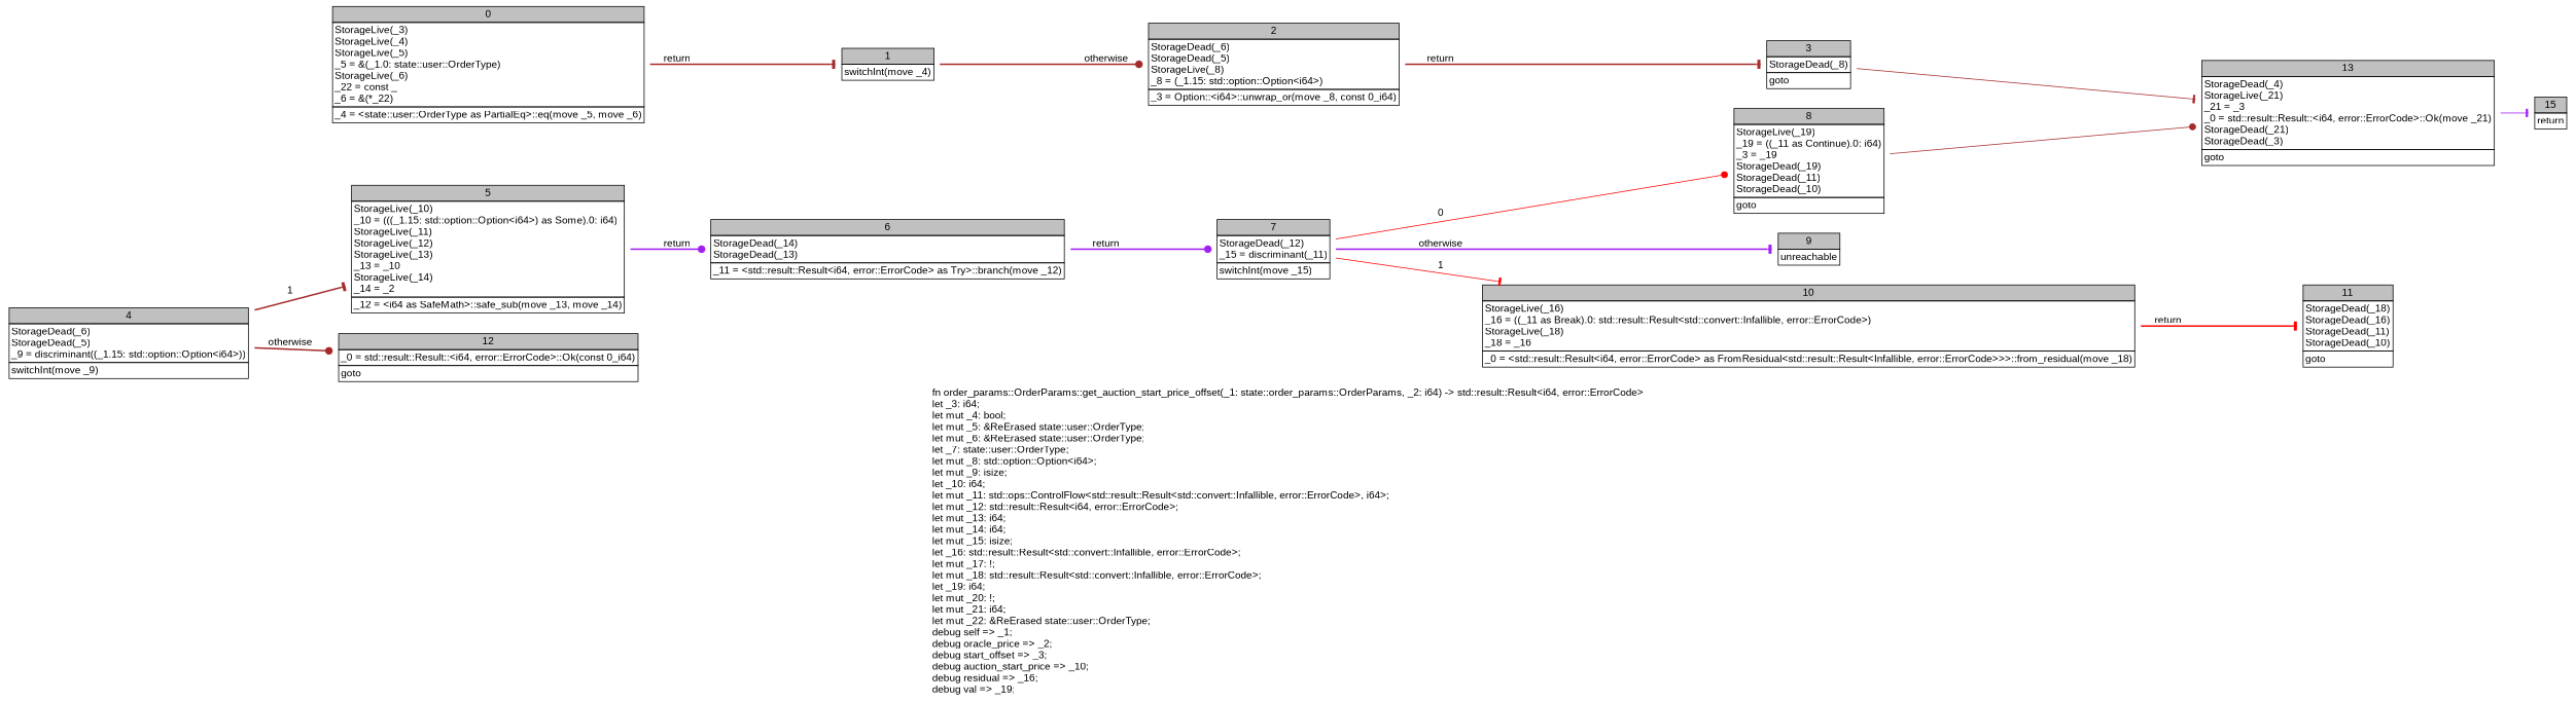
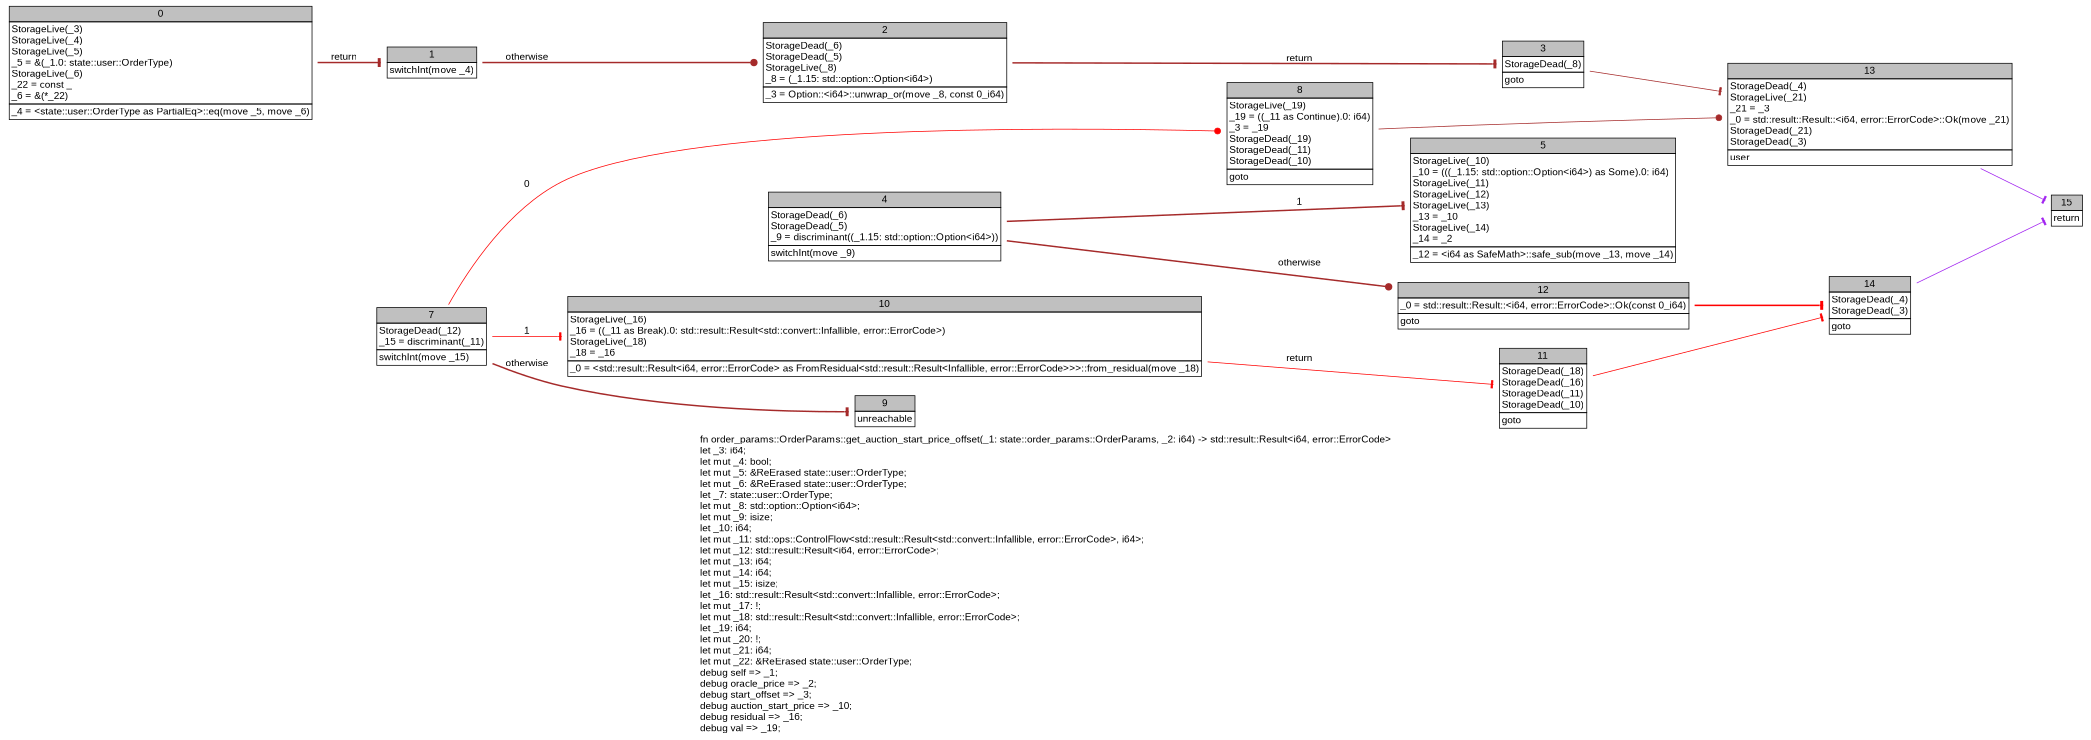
  digraph {
    fontname="Liberation Sans"
    label=<fn order_params::OrderParams::get_auction_start_price_offset(_1: state::order_params::OrderParams, _2: i64) -&gt; std::result::Result&lt;i64, error::ErrorCode&gt;<br align="left"/>let _3: i64;<br align="left"/>let mut _4: bool;<br align="left"/>let mut _5: &amp;ReErased state::user::OrderType;<br align="left"/>let mut _6: &amp;ReErased state::user::OrderType;<br align="left"/>let _7: state::user::OrderType;<br align="left"/>let mut _8: std::option::Option&lt;i64&gt;;<br align="left"/>let mut _9: isize;<br align="left"/>let _10: i64;<br align="left"/>let mut _11: std::ops::ControlFlow&lt;std::result::Result&lt;std::convert::Infallible, error::ErrorCode&gt;, i64&gt;;<br align="left"/>let mut _12: std::result::Result&lt;i64, error::ErrorCode&gt;;<br align="left"/>let mut _13: i64;<br align="left"/>let mut _14: i64;<br align="left"/>let mut _15: isize;<br align="left"/>let _16: std::result::Result&lt;std::convert::Infallible, error::ErrorCode&gt;;<br align="left"/>let mut _17: !;<br align="left"/>let mut _18: std::result::Result&lt;std::convert::Infallible, error::ErrorCode&gt;;<br align="left"/>let _19: i64;<br align="left"/>let mut _20: !;<br align="left"/>let mut _21: i64;<br align="left"/>let mut _22: &amp;ReErased state::user::OrderType;<br align="left"/>debug self =&gt; _1;<br align="left"/>debug oracle_price =&gt; _2;<br align="left"/>debug start_offset =&gt; _3;<br align="left"/>debug auction_start_price =&gt; _10;<br align="left"/>debug residual =&gt; _16;<br align="left"/>debug val =&gt; _19;<br align="left"/>>
    rankdir=LR
    node [fontname="Liberation Sans" shape=none]
    edge [arrowhead=tee color=brown fontname="Liberation Sans" style=bold]
    n1 [label=<<table border="0" cellborder="1" cellspacing="0"><tr><td bgcolor="gray" align="center" colspan="1">0</td></tr><tr><td align="left" balign="left">StorageLive(_3)<br/>StorageLive(_4)<br/>StorageLive(_5)<br/>_5 = &amp;(_1.0: state::user::OrderType)<br/>StorageLive(_6)<br/>_22 = const _<br/>_6 = &amp;(*_22)<br/></td></tr><tr><td align="left">_4 = &lt;state::user::OrderType as PartialEq&gt;::eq(move _5, move _6)</td></tr></table>>]
    n2 [label=<<table border="0" cellborder="1" cellspacing="0"><tr><td bgcolor="gray" align="center" colspan="1">1</td></tr><tr><td align="left">switchInt(move _4)</td></tr></table>>]
    n3 [label=<<table border="0" cellborder="1" cellspacing="0"><tr><td bgcolor="gray" align="center" colspan="1">2</td></tr><tr><td align="left" balign="left">StorageDead(_6)<br/>StorageDead(_5)<br/>StorageLive(_8)<br/>_8 = (_1.15: std::option::Option&lt;i64&gt;)<br/></td></tr><tr><td align="left">_3 = Option::&lt;i64&gt;::unwrap_or(move _8, const 0_i64)</td></tr></table>>]
    n4 [label=<<table border="0" cellborder="1" cellspacing="0"><tr><td bgcolor="gray" align="center" colspan="1">3</td></tr><tr><td align="left" balign="left">StorageDead(_8)<br/></td></tr><tr><td align="left">goto</td></tr></table>>]
    n5 [label=<<table border="0" cellborder="1" cellspacing="0"><tr><td bgcolor="gray" align="center" colspan="1">4</td></tr><tr><td align="left" balign="left">StorageDead(_6)<br/>StorageDead(_5)<br/>_9 = discriminant((_1.15: std::option::Option&lt;i64&gt;))<br/></td></tr><tr><td align="left">switchInt(move _9)</td></tr></table>>]
    n6 [label=<<table border="0" cellborder="1" cellspacing="0"><tr><td bgcolor="gray" align="center" colspan="1">5</td></tr><tr><td align="left" balign="left">StorageLive(_10)<br/>_10 = (((_1.15: std::option::Option&lt;i64&gt;) as Some).0: i64)<br/>StorageLive(_11)<br/>StorageLive(_12)<br/>StorageLive(_13)<br/>_13 = _10<br/>StorageLive(_14)<br/>_14 = _2<br/></td></tr><tr><td align="left">_12 = &lt;i64 as SafeMath&gt;::safe_sub(move _13, move _14)</td></tr></table>>]
    n7 [label=<<table border="0" cellborder="1" cellspacing="0"><tr><td bgcolor="gray" align="center" colspan="1">12</td></tr><tr><td align="left" balign="left">_0 = std::result::Result::&lt;i64, error::ErrorCode&gt;::Ok(const 0_i64)<br/></td></tr><tr><td align="left">goto</td></tr></table>>]
-   n8 [label=<<table border="0" cellborder="1" cellspacing="0"><tr><td bgcolor="gray" align="center" colspan="1">13</td></tr><tr><td align="left" balign="left">StorageDead(_4)<br/>StorageLive(_21)<br/>_21 = _3<br/>_0 = std::result::Result::&lt;i64, error::ErrorCode&gt;::Ok(move _21)<br/>StorageDead(_21)<br/>StorageDead(_3)<br/></td></tr><tr><td align="left">goto</td></tr></table>>]
+   n8 [label=<<table border="0" cellborder="1" cellspacing="0"><tr><td bgcolor="gray" align="center" colspan="1">13</td></tr><tr><td align="left" balign="left">StorageDead(_4)<br/>StorageLive(_21)<br/>_21 = _3<br/>_0 = std::result::Result::&lt;i64, error::ErrorCode&gt;::Ok(move _21)<br/>StorageDead(_21)<br/>StorageDead(_3)<br/></td></tr><tr><td align="left">user</td></tr></table>>]
    n9 [label=<<table border="0" cellborder="1" cellspacing="0"><tr><td bgcolor="gray" align="center" colspan="1">15</td></tr><tr><td align="left">return</td></tr></table>>]
-   n10 [label=<<table border="0" cellborder="1" cellspacing="0"><tr><td bgcolor="gray" align="center" colspan="1">6</td></tr><tr><td align="left" balign="left">StorageDead(_14)<br/>StorageDead(_13)<br/></td></tr><tr><td align="left">_11 = &lt;std::result::Result&lt;i64, error::ErrorCode&gt; as Try&gt;::branch(move _12)</td></tr></table>>]
+   n11 [label=<<table border="0" cellborder="1" cellspacing="0"><tr><td bgcolor="gray" align="center" colspan="1">14</td></tr><tr><td align="left" balign="left">StorageDead(_4)<br/>StorageDead(_3)<br/></td></tr><tr><td align="left">goto</td></tr></table>>]
    n12 [label=<<table border="0" cellborder="1" cellspacing="0"><tr><td bgcolor="gray" align="center" colspan="1">7</td></tr><tr><td align="left" balign="left">StorageDead(_12)<br/>_15 = discriminant(_11)<br/></td></tr><tr><td align="left">switchInt(move _15)</td></tr></table>>]
    n13 [label=<<table border="0" cellborder="1" cellspacing="0"><tr><td bgcolor="gray" align="center" colspan="1">8</td></tr><tr><td align="left" balign="left">StorageLive(_19)<br/>_19 = ((_11 as Continue).0: i64)<br/>_3 = _19<br/>StorageDead(_19)<br/>StorageDead(_11)<br/>StorageDead(_10)<br/></td></tr><tr><td align="left">goto</td></tr></table>>]
    n14 [label=<<table border="0" cellborder="1" cellspacing="0"><tr><td bgcolor="gray" align="center" colspan="1">9</td></tr><tr><td align="left">unreachable</td></tr></table>>]
    n15 [label=<<table border="0" cellborder="1" cellspacing="0"><tr><td bgcolor="gray" align="center" colspan="1">10</td></tr><tr><td align="left" balign="left">StorageLive(_16)<br/>_16 = ((_11 as Break).0: std::result::Result&lt;std::convert::Infallible, error::ErrorCode&gt;)<br/>StorageLive(_18)<br/>_18 = _16<br/></td></tr><tr><td align="left">_0 = &lt;std::result::Result&lt;i64, error::ErrorCode&gt; as FromResidual&lt;std::result::Result&lt;Infallible, error::ErrorCode&gt;&gt;&gt;::from_residual(move _18)</td></tr></table>>]
    n16 [label=<<table border="0" cellborder="1" cellspacing="0"><tr><td bgcolor="gray" align="center" colspan="1">11</td></tr><tr><td align="left" balign="left">StorageDead(_18)<br/>StorageDead(_16)<br/>StorageDead(_11)<br/>StorageDead(_10)<br/></td></tr><tr><td align="left">goto</td></tr></table>>]
    n1 -> n2 [label=return]
    n2 -> n3 [arrowhead=dot label=otherwise]
    n3 -> n4 [label=return]
    n4 -> n8 [style=solid]
    n5 -> n6 [label=1]
    n5 -> n7 [arrowhead=dot label=otherwise]
-   n6 -> n10 [arrowhead=dot color=purple label=return]
+   n7 -> n11 [color=red]
    n8 -> n9 [color=purple style=solid]
-   n10 -> n12 [arrowhead=dot color=purple label=return]
+   n11 -> n9 [color=purple style=solid]
    n12 -> n13 [arrowhead=dot color=red label=0 style=solid]
-   n12 -> n14 [color=purple label=otherwise]
+   n12 -> n14 [label=otherwise]
    n12 -> n15 [color=red label=1 style=solid]
    n13 -> n8 [arrowhead=dot style=solid]
-   n15 -> n16 [color=red label=return]
+   n15 -> n16 [color=red label=return style=solid]
+   n16 -> n11 [color=red style=solid]
  }
